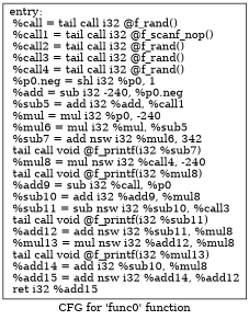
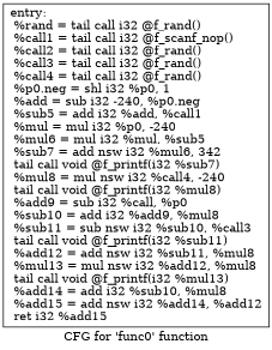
  digraph {
    label="CFG for 'func0' function"
    rankdir=LR
-   n1 [label="{entry:\l  %call = tail call i32 @f_rand()\l  %call1 = tail call i32 @f_scanf_nop()\l  %call2 = tail call i32 @f_rand()\l  %call3 = tail call i32 @f_rand()\l  %call4 = tail call i32 @f_rand()\l  %p0.neg = shl i32 %p0, 1\l  %add = sub i32 -240, %p0.neg\l  %sub5 = add i32 %add, %call1\l  %mul = mul i32 %p0, -240\l  %mul6 = mul i32 %mul, %sub5\l  %sub7 = add nsw i32 %mul6, 342\l  tail call void @f_printf(i32 %sub7)\l  %mul8 = mul nsw i32 %call4, -240\l  tail call void @f_printf(i32 %mul8)\l  %add9 = sub i32 %call, %p0\l  %sub10 = add i32 %add9, %mul8\l  %sub11 = sub nsw i32 %sub10, %call3\l  tail call void @f_printf(i32 %sub11)\l  %add12 = add nsw i32 %sub11, %mul8\l  %mul13 = mul nsw i32 %add12, %mul8\l  tail call void @f_printf(i32 %mul13)\l  %add14 = add i32 %sub10, %mul8\l  %add15 = add nsw i32 %add14, %add12\l  ret i32 %add15\l}" shape=record]
+   n1 [label="{entry:\l  %rand = tail call i32 @f_rand()\l  %call1 = tail call i32 @f_scanf_nop()\l  %call2 = tail call i32 @f_rand()\l  %call3 = tail call i32 @f_rand()\l  %call4 = tail call i32 @f_rand()\l  %p0.neg = shl i32 %p0, 1\l  %add = sub i32 -240, %p0.neg\l  %sub5 = add i32 %add, %call1\l  %mul = mul i32 %p0, -240\l  %mul6 = mul i32 %mul, %sub5\l  %sub7 = add nsw i32 %mul6, 342\l  tail call void @f_printf(i32 %sub7)\l  %mul8 = mul nsw i32 %call4, -240\l  tail call void @f_printf(i32 %mul8)\l  %add9 = sub i32 %call, %p0\l  %sub10 = add i32 %add9, %mul8\l  %sub11 = sub nsw i32 %sub10, %call3\l  tail call void @f_printf(i32 %sub11)\l  %add12 = add nsw i32 %sub11, %mul8\l  %mul13 = mul nsw i32 %add12, %mul8\l  tail call void @f_printf(i32 %mul13)\l  %add14 = add i32 %sub10, %mul8\l  %add15 = add nsw i32 %add14, %add12\l  ret i32 %add15\l}" shape=record]
  }
